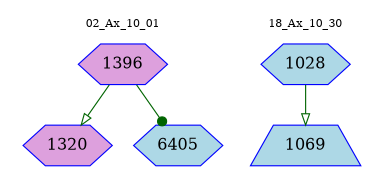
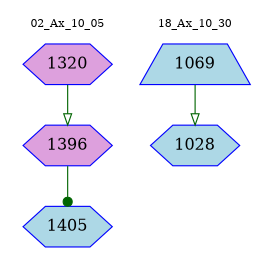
  digraph {
    node [color=blue fillcolor=lightblue shape=hexagon style=filled]
    edge [arrowhead=onormal color=darkgreen]
    n1 [fillcolor=plum label=1396]
    n2 [fillcolor=plum label=1320]
-   n3 [label=6405]
+   n3 [label=1405]
    n4 [label=1069 shape=trapezium]
    n5 [label=1028]
    subgraph cluster_1 {
      color=white
      fontsize=10
-     label="02_Ax_10_01"
+     label="02_Ax_10_05"
      n1
      n2
      n3
    }
    subgraph cluster_2 {
      color=white
      fontsize=10
      label="18_Ax_10_30"
      n4
      n5
    }
-   n1 -> n2
+   n2 -> n1
    n1 -> n3 [arrowhead=dot]
-   n5 -> n4
+   n4 -> n5
  }
